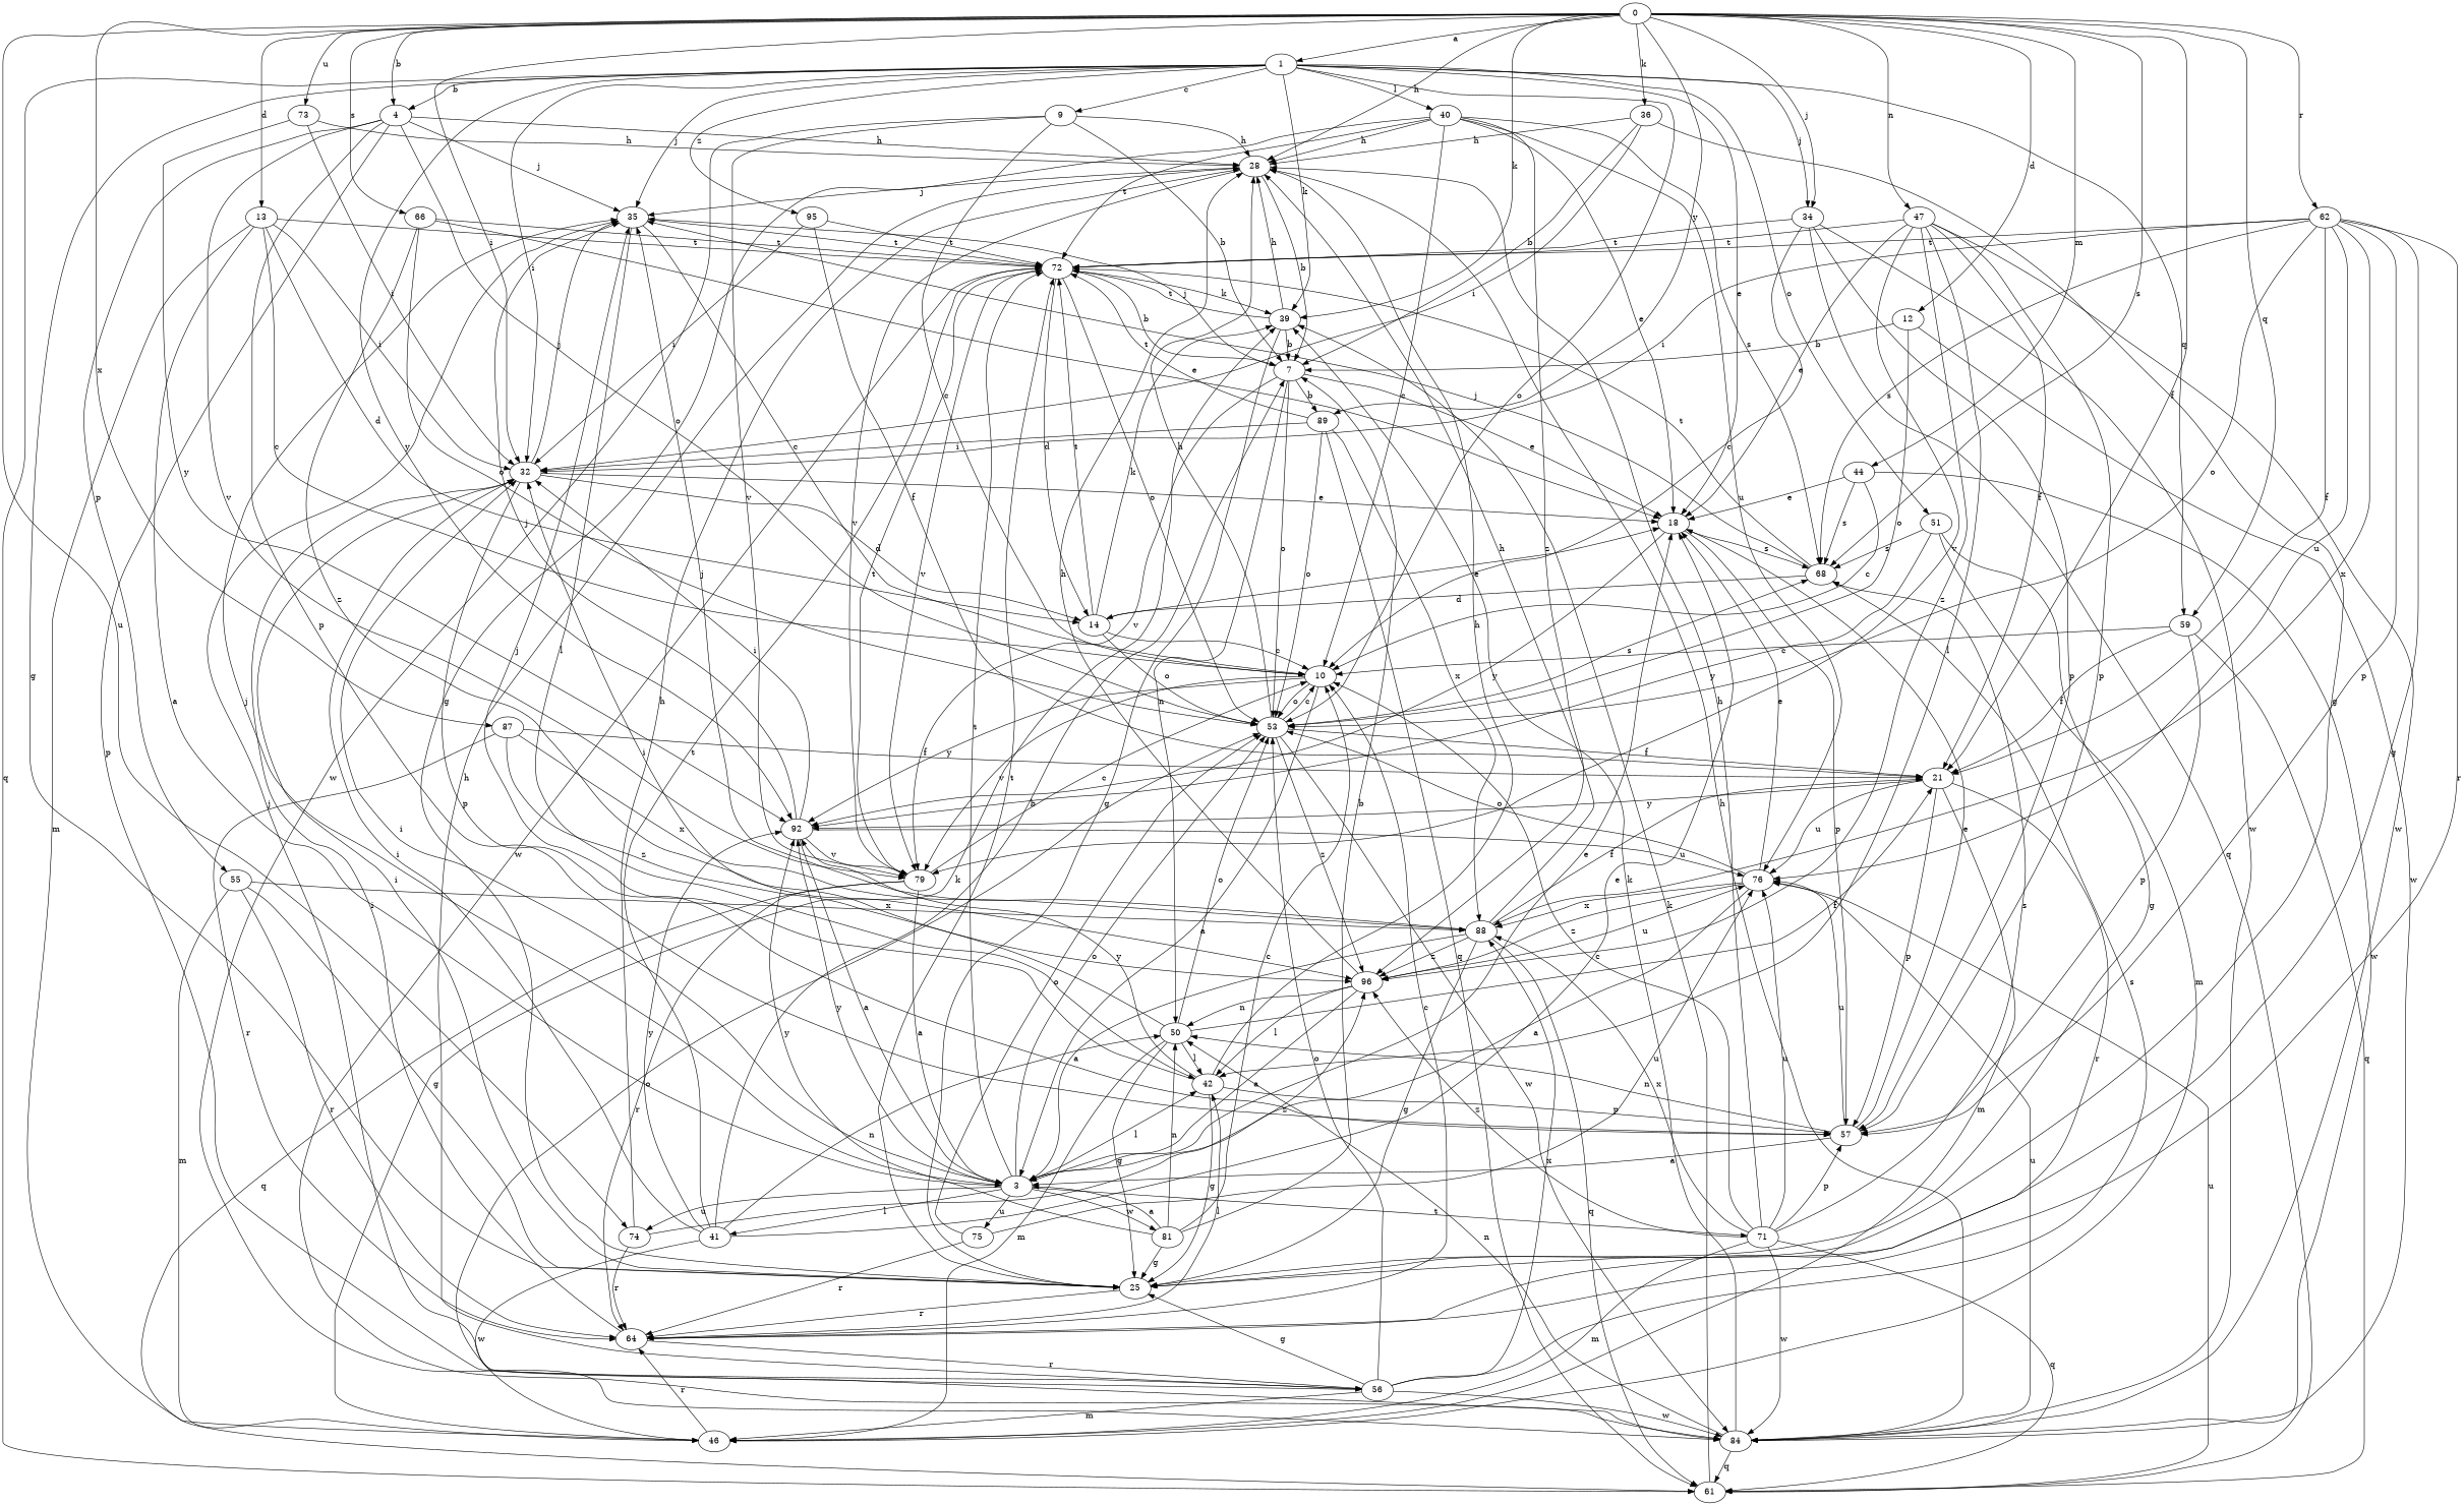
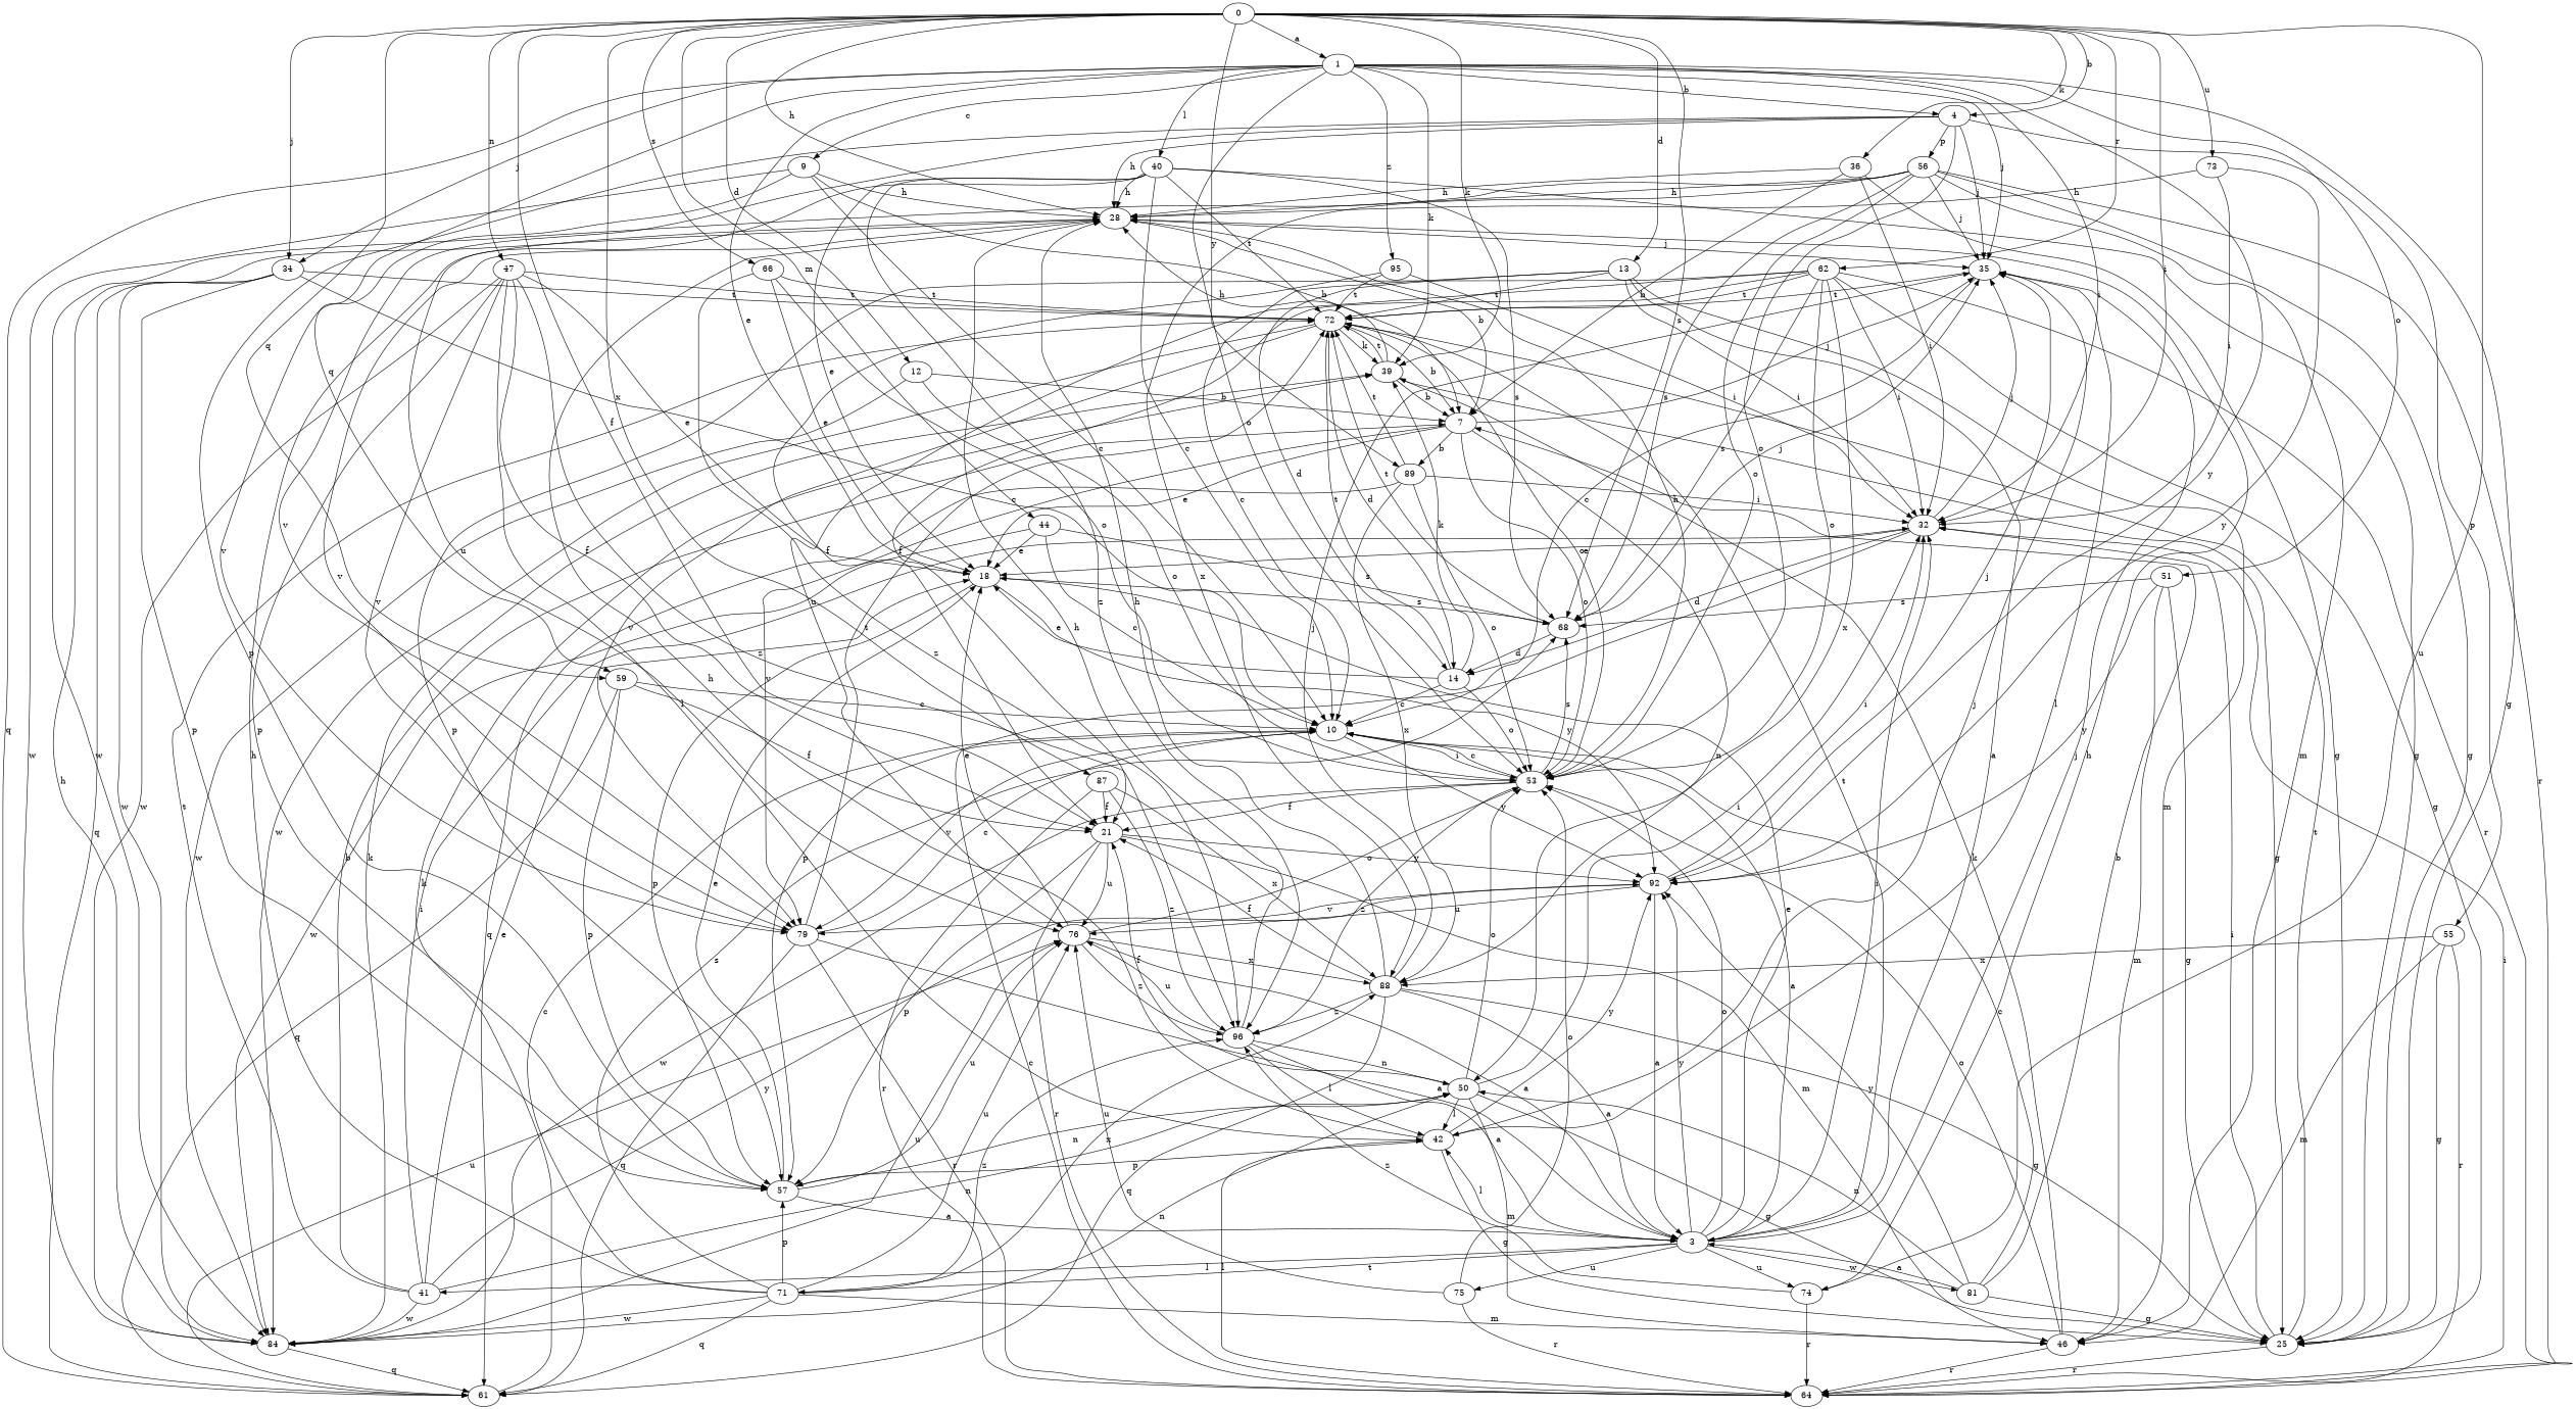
  strict digraph {
    0
    1
    4
    12
    13
    21
    28
    32
    34
    36
    39
    44
    47
    59
    62
    66
    68
    73
    74
    87
    89
    9
    18
    25
    35
    40
    51
    53
    61
    92
    95
    55
    56
    57
    79
    7
    84
    3
    72
    10
    14
    46
    64
    76
    42
    96
    88
    41
    71
    75
    81
    50
    0 -> 1 [label=a]
    0 -> 4 [label=b]
    0 -> 12 [label=d]
    0 -> 13 [label=d]
    0 -> 21 [label=f]
    0 -> 28 [label=h]
    0 -> 32 [label=i]
    0 -> 34 [label=j]
    0 -> 36 [label=k]
    0 -> 39 [label=k]
    0 -> 44 [label=m]
    0 -> 47 [label=n]
    0 -> 59 [label=q]
    0 -> 62 [label=r]
    0 -> 66 [label=s]
    0 -> 68 [label=s]
    0 -> 73 [label=u]
    0 -> 74 [label=u]
    0 -> 87 [label=x]
    0 -> 89 [label=y]
    1 -> 4 [label=b]
    1 -> 32 [label=i]
    1 -> 34 [label=j]
    1 -> 39 [label=k]
    1 -> 59 [label=q]
    1 -> 9 [label=c]
    1 -> 18 [label=e]
    1 -> 25 [label=g]
    1 -> 35 [label=j]
    1 -> 40 [label=l]
    1 -> 51 [label=o]
    1 -> 53 [label=o]
    1 -> 61 [label=q]
    1 -> 92 [label=y]
    1 -> 95 [label=z]
    4 -> 28 [label=h]
    4 -> 35 [label=j]
    4 -> 53 [label=o]
    4 -> 55 [label=p]
    4 -> 56 [label=p]
    4 -> 57 [label=p]
    4 -> 79 [label=v]
    12 -> 53 [label=o]
    12 -> 7 [label=b]
    12 -> 84 [label=w]
    13 -> 32 [label=i]
    13 -> 3 [label=a]
    13 -> 72 [label=t]
    13 -> 10 [label=c]
    13 -> 14 [label=d]
    13 -> 46 [label=m]
    21 -> 92 [label=y]
    21 -> 57 [label=p]
    21 -> 46 [label=m]
    21 -> 64 [label=r]
    21 -> 76 [label=u]
    28 -> 35 [label=j]
    28 -> 79 [label=v]
    28 -> 7 [label=b]
    32 -> 18 [label=e]
    32 -> 35 [label=j]
    32 -> 57 [label=p]
    32 -> 14 [label=d]
    34 -> 61 [label=q]
    34 -> 57 [label=p]
    34 -> 84 [label=w]
    34 -> 72 [label=t]
    34 -> 10 [label=c]
    36 -> 28 [label=h]
    36 -> 32 [label=i]
    36 -> 25 [label=g]
    36 -> 7 [label=b]
    39 -> 28 [label=h]
    39 -> 25 [label=g]
    39 -> 7 [label=b]
    39 -> 72 [label=t]
    44 -> 68 [label=s]
    44 -> 18 [label=e]
    44 -> 84 [label=w]
    44 -> 10 [label=c]
    47 -> 21 [label=f]
    47 -> 18 [label=e]
    47 -> 57 [label=p]
    47 -> 79 [label=v]
    47 -> 84 [label=w]
    47 -> 72 [label=t]
    47 -> 42 [label=l]
    47 -> 96 [label=z]
    59 -> 21 [label=f]
    59 -> 61 [label=q]
    59 -> 57 [label=p]
    59 -> 10 [label=c]
    62 -> 21 [label=f]
    62 -> 32 [label=i]
    62 -> 68 [label=s]
    62 -> 25 [label=g]
    62 -> 53 [label=o]
    62 -> 57 [label=p]
    62 -> 72 [label=t]
    62 -> 64 [label=r]
    62 -> 76 [label=u]
    62 -> 88 [label=x]
    66 -> 18 [label=e]
    66 -> 53 [label=o]
    66 -> 72 [label=t]
    66 -> 96 [label=z]
    68 -> 35 [label=j]
    68 -> 72 [label=t]
    68 -> 14 [label=d]
    73 -> 28 [label=h]
    73 -> 32 [label=i]
    73 -> 92 [label=y]
    74 -> 28 [label=h]
    74 -> 64 [label=r]
    74 -> 96 [label=z]
    87 -> 21 [label=f]
    87 -> 64 [label=r]
    87 -> 96 [label=z]
    87 -> 88 [label=x]
    89 -> 32 [label=i]
    89 -> 53 [label=o]
    89 -> 61 [label=q]
    89 -> 72 [label=t]
    89 -> 88 [label=x]
    9 -> 28 [label=h]
    9 -> 79 [label=v]
    9 -> 7 [label=b]
    9 -> 84 [label=w]
    9 -> 10 [label=c]
    18 -> 68 [label=s]
    18 -> 92 [label=y]
    18 -> 57 [label=p]
    25 -> 32 [label=i]
    25 -> 72 [label=t]
    25 -> 64 [label=r]
    35 -> 72 [label=t]
    35 -> 10 [label=c]
    35 -> 42 [label=l]
    40 -> 28 [label=h]
    40 -> 68 [label=s]
    40 -> 18 [label=e]
    40 -> 25 [label=g]
    40 -> 72 [label=t]
    40 -> 10 [label=c]
    40 -> 76 [label=u]
    40 -> 96 [label=z]
    51 -> 68 [label=s]
    51 -> 25 [label=g]
    51 -> 92 [label=y]
    51 -> 46 [label=m]
    53 -> 21 [label=f]
    53 -> 28 [label=h]
    53 -> 68 [label=s]
    53 -> 84 [label=w]
    53 -> 10 [label=c]
    53 -> 96 [label=z]
    61 -> 39 [label=k]
    61 -> 76 [label=u]
    92 -> 32 [label=i]
    92 -> 35 [label=j]
    92 -> 79 [label=v]
    92 -> 3 [label=a]
    92 -> 76 [label=u]
    95 -> 21 [label=f]
    95 -> 32 [label=i]
    95 -> 72 [label=t]
    55 -> 25 [label=g]
    55 -> 46 [label=m]
    55 -> 64 [label=r]
    55 -> 88 [label=x]
    56 -> 28 [label=h]
    56 -> 68 [label=s]
    56 -> 25 [label=g]
    56 -> 35 [label=j]
    56 -> 53 [label=o]
    56 -> 84 [label=w]
    56 -> 46 [label=m]
-   64 -> 56 [label=r]
+   56 -> 64 [label=r]
    56 -> 88 [label=x]
    57 -> 18 [label=e]
    57 -> 3 [label=a]
    57 -> 76 [label=u]
    57 -> 50 [label=n]
    79 -> 61 [label=q]
    79 -> 3 [label=a]
    79 -> 72 [label=t]
    79 -> 10 [label=c]
    79 -> 64 [label=r]
    7 -> 89 [label=b]
    7 -> 18 [label=e]
    7 -> 35 [label=j]
    7 -> 53 [label=o]
    7 -> 79 [label=v]
    7 -> 50 [label=n]
    84 -> 28 [label=h]
    84 -> 39 [label=k]
    84 -> 61 [label=q]
    84 -> 76 [label=u]
    84 -> 50 [label=n]
    3 -> 32 [label=i]
    3 -> 74 [label=u]
    3 -> 18 [label=e]
    3 -> 35 [label=j]
    3 -> 53 [label=o]
    3 -> 92 [label=y]
    3 -> 72 [label=t]
    3 -> 42 [label=l]
    3 -> 41 [label=l]
    3 -> 71 [label=t]
    3 -> 75 [label=u]
    3 -> 81 [label=w]
    72 -> 39 [label=k]
    72 -> 53 [label=o]
    72 -> 79 [label=v]
    72 -> 7 [label=b]
    72 -> 84 [label=w]
    72 -> 14 [label=d]
-   10 -> 53 [label=o]
+   10 -> 53 [label=i]
    10 -> 92 [label=y]
    10 -> 79 [label=v]
    10 -> 3 [label=a]
    14 -> 39 [label=k]
    14 -> 18 [label=e]
    14 -> 53 [label=o]
    14 -> 72 [label=t]
    14 -> 10 [label=c]
    46 -> 39 [label=k]
    46 -> 53 [label=o]
    46 -> 64 [label=r]
    64 -> 32 [label=i]
    64 -> 10 [label=c]
    64 -> 42 [label=l]
    76 -> 18 [label=e]
    76 -> 53 [label=o]
    76 -> 3 [label=a]
    76 -> 96 [label=z]
    76 -> 88 [label=x]
    42 -> 28 [label=h]
    42 -> 25 [label=g]
    42 -> 35 [label=j]
    42 -> 92 [label=y]
    42 -> 57 [label=p]
    96 -> 28 [label=h]
    96 -> 3 [label=a]
    96 -> 76 [label=u]
    96 -> 42 [label=l]
    96 -> 50 [label=n]
    88 -> 21 [label=f]
    88 -> 28 [label=h]
    88 -> 25 [label=g]
    88 -> 35 [label=j]
    88 -> 61 [label=q]
    88 -> 3 [label=a]
    88 -> 96 [label=z]
    41 -> 32 [label=i]
    41 -> 18 [label=e]
    41 -> 92 [label=y]
    41 -> 7 [label=b]
    41 -> 84 [label=w]
    41 -> 72 [label=t]
    41 -> 50 [label=n]
    71 -> 28 [label=h]
    71 -> 68 [label=s]
    71 -> 61 [label=q]
    71 -> 57 [label=p]
    71 -> 84 [label=w]
    71 -> 10 [label=c]
    71 -> 46 [label=m]
    71 -> 76 [label=u]
    71 -> 96 [label=z]
    71 -> 88 [label=x]
    75 -> 53 [label=o]
    75 -> 64 [label=r]
    75 -> 76 [label=u]
    81 -> 25 [label=g]
    81 -> 92 [label=y]
    81 -> 7 [label=b]
    81 -> 3 [label=a]
    81 -> 10 [label=c]
    81 -> 50 [label=n]
    50 -> 21 [label=f]
    50 -> 32 [label=i]
    50 -> 25 [label=g]
    50 -> 53 [label=o]
    50 -> 46 [label=m]
    50 -> 42 [label=l]
  }
